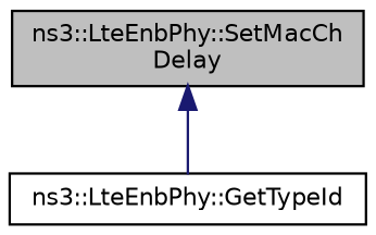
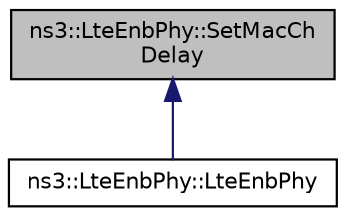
  digraph {
    rankdir=TB
    node [color=black fontname=Helvetica fontsize=10 shape=record style=filled]
    n1 [fillcolor=grey75 fontcolor=black height=0.2 label="ns3::LteEnbPhy::SetMacCh\lDelay" width=0.4]
-   n2 [fillcolor=white height=0.2 label="ns3::LteEnbPhy::GetTypeId" width=0.4]
+   n2 [fillcolor=white height=0.2 label="ns3::LteEnbPhy::LteEnbPhy" width=0.4]
    n1 -> n2 [color=midnightblue dir=back fontname=Helvetica fontsize=10 labelfontname=Helvetica labelfontsize=10 style=solid]
  }
